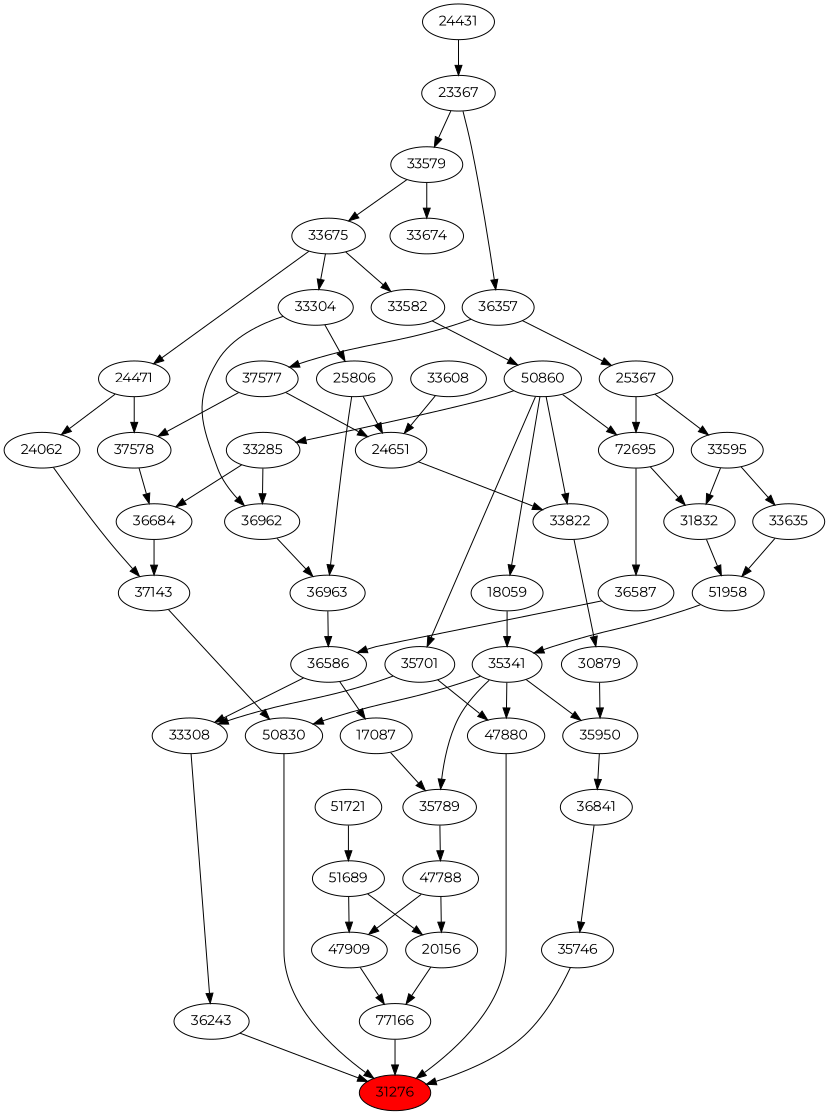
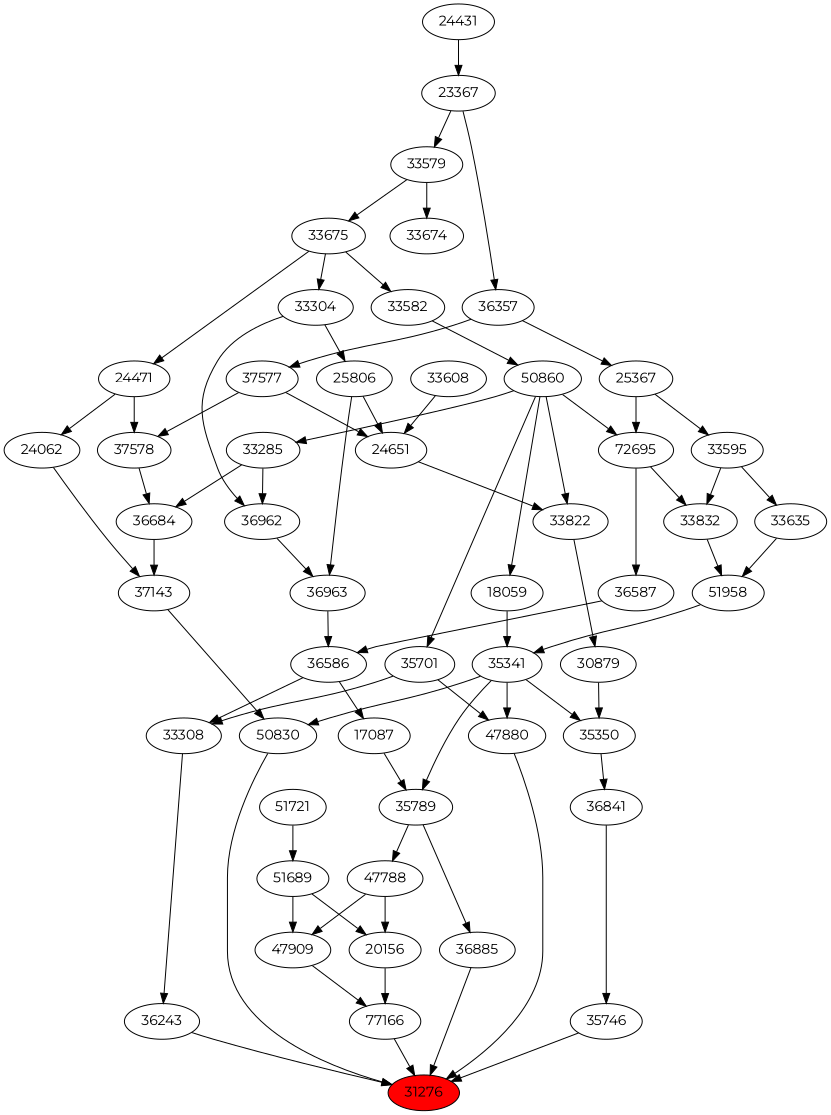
  strict digraph {
    fontname=Montserrat
    node [fontname=Montserrat]
    edge [fontname=Montserrat]
    n1 [fillcolor=red label=31276 style=filled]
    n2 [label=47880]
    n3 [label=35746]
+   n4 [label=36885]
    n5 [label=50830]
    n6 [label=36243]
    n7 [label=77166]
    n8 [label=35701]
    n9 [label=33308]
    n10 [label=35341]
    n11 [label=35789]
-   n12 [label=35950]
+   n12 [label=35350]
    n13 [label=47788]
    n14 [label=36841]
    n15 [label=20156]
    n16 [label=47909]
    n17 [label=37143]
    n18 [label=50860]
    n19 [label=18059]
    n20 [label=33285]
    n21 [label=72695]
    n22 [label=33822]
    n23 [label=36684]
    n24 [label=36962]
-   n25 [label=31832]
+   n25 [label=33832]
    n26 [label=36587]
    n27 [label=30879]
    n28 [label=51958]
    n29 [label=17087]
    n30 [label=51721]
    n31 [label=51689]
    n32 [label=24062]
    n33 [label=36586]
    n34 [label=33582]
    n35 [label=33635]
    n36 [label=36963]
    n37 [label=37578]
    n38 [label=24471]
    n39 [label=33675]
    n40 [label=33304]
    n41 [label=25806]
    n42 [label=33595]
    n43 [label=37577]
    n44 [label=24651]
    n45 [label=33579]
    n46 [label=33674]
    n47 [label=25367]
    n48 [label=36357]
    n49 [label=23367]
    n50 [label=33608]
    n51 [label=24431]
    n2 -> n1
    n3 -> n1
+   n4 -> n1
    n5 -> n1
    n6 -> n1
    n7 -> n1
    n8 -> n2
    n8 -> n9
    n9 -> n6
    n10 -> n2
    n10 -> n5
    n10 -> n11
    n10 -> n12
+   n11 -> n4
    n11 -> n13
    n12 -> n14
    n13 -> n15
    n13 -> n16
    n14 -> n3
    n15 -> n7
    n16 -> n7
    n17 -> n5
    n18 -> n8
    n18 -> n19
    n18 -> n20
    n18 -> n21
    n18 -> n22
    n19 -> n10
    n20 -> n23
    n20 -> n24
    n21 -> n25
    n21 -> n26
    n22 -> n27
    n23 -> n17
    n24 -> n36
    n25 -> n28
    n26 -> n33
    n27 -> n12
    n28 -> n10
    n29 -> n11
    n30 -> n31
    n31 -> n15
    n31 -> n16
    n32 -> n17
    n33 -> n9
    n33 -> n29
    n34 -> n18
    n35 -> n28
    n36 -> n33
    n37 -> n23
    n38 -> n32
    n38 -> n37
    n39 -> n34
    n39 -> n38
    n39 -> n40
    n40 -> n24
    n40 -> n41
    n41 -> n36
    n41 -> n44
    n42 -> n25
    n42 -> n35
    n43 -> n37
    n43 -> n44
    n44 -> n22
    n45 -> n39
    n45 -> n46
    n47 -> n21
    n47 -> n42
    n48 -> n43
    n48 -> n47
    n49 -> n45
    n49 -> n48
    n50 -> n44
    n51 -> n49
  }
